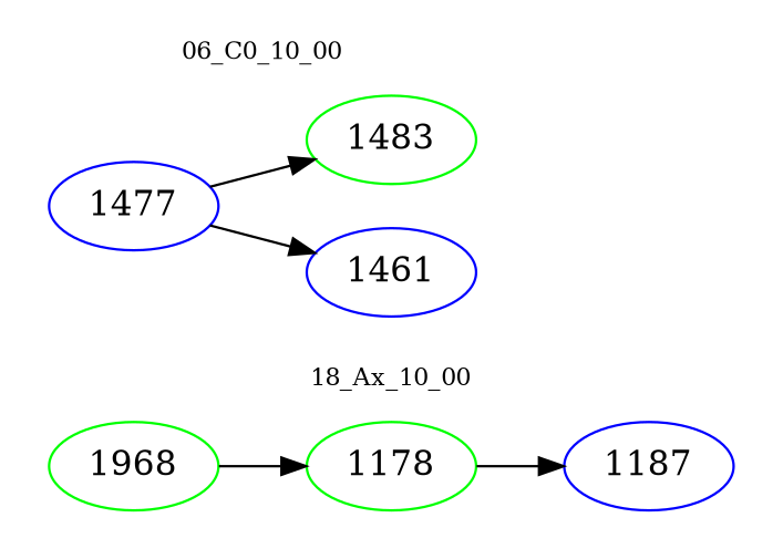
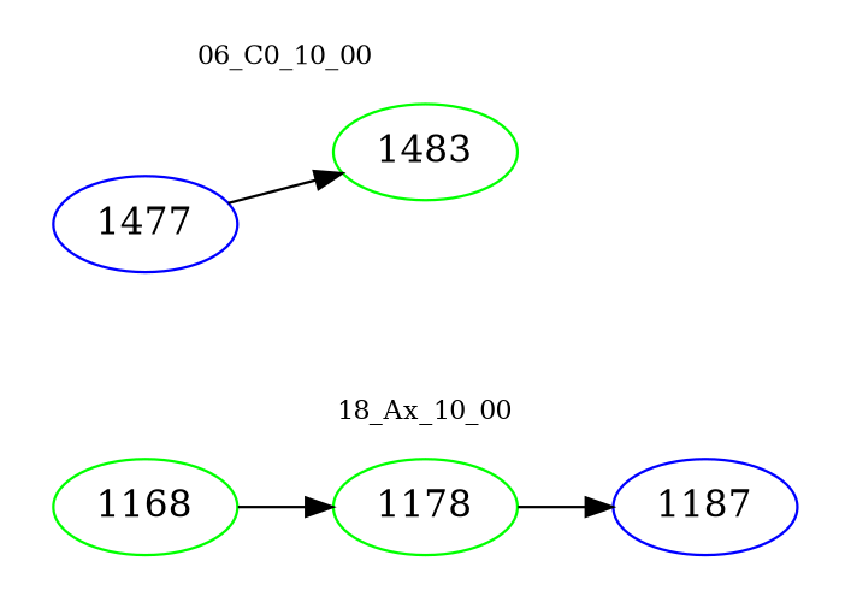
  digraph {
    rankdir=LR
    node [color=green]
    edge [color=black]
    n1 [label=1178]
-   n2 [label=1968]
+   n2 [label=1168]
    n3 [color=blue label=1187]
    n4 [color=blue label=1477]
-   n5 [color=blue label=1461]
    n6 [label=1483]
    subgraph cluster_1 {
      color=white
      fontsize=10
      label="18_Ax_10_00"
      n1
      n2
      n3
    }
    subgraph cluster_2 {
      color=white
      fontsize=10
      label="06_C0_10_00"
      n4
-     n5
      n6
    }
    n1 -> n3
    n2 -> n1
-   n4 -> n5
    n4 -> n6
  }
